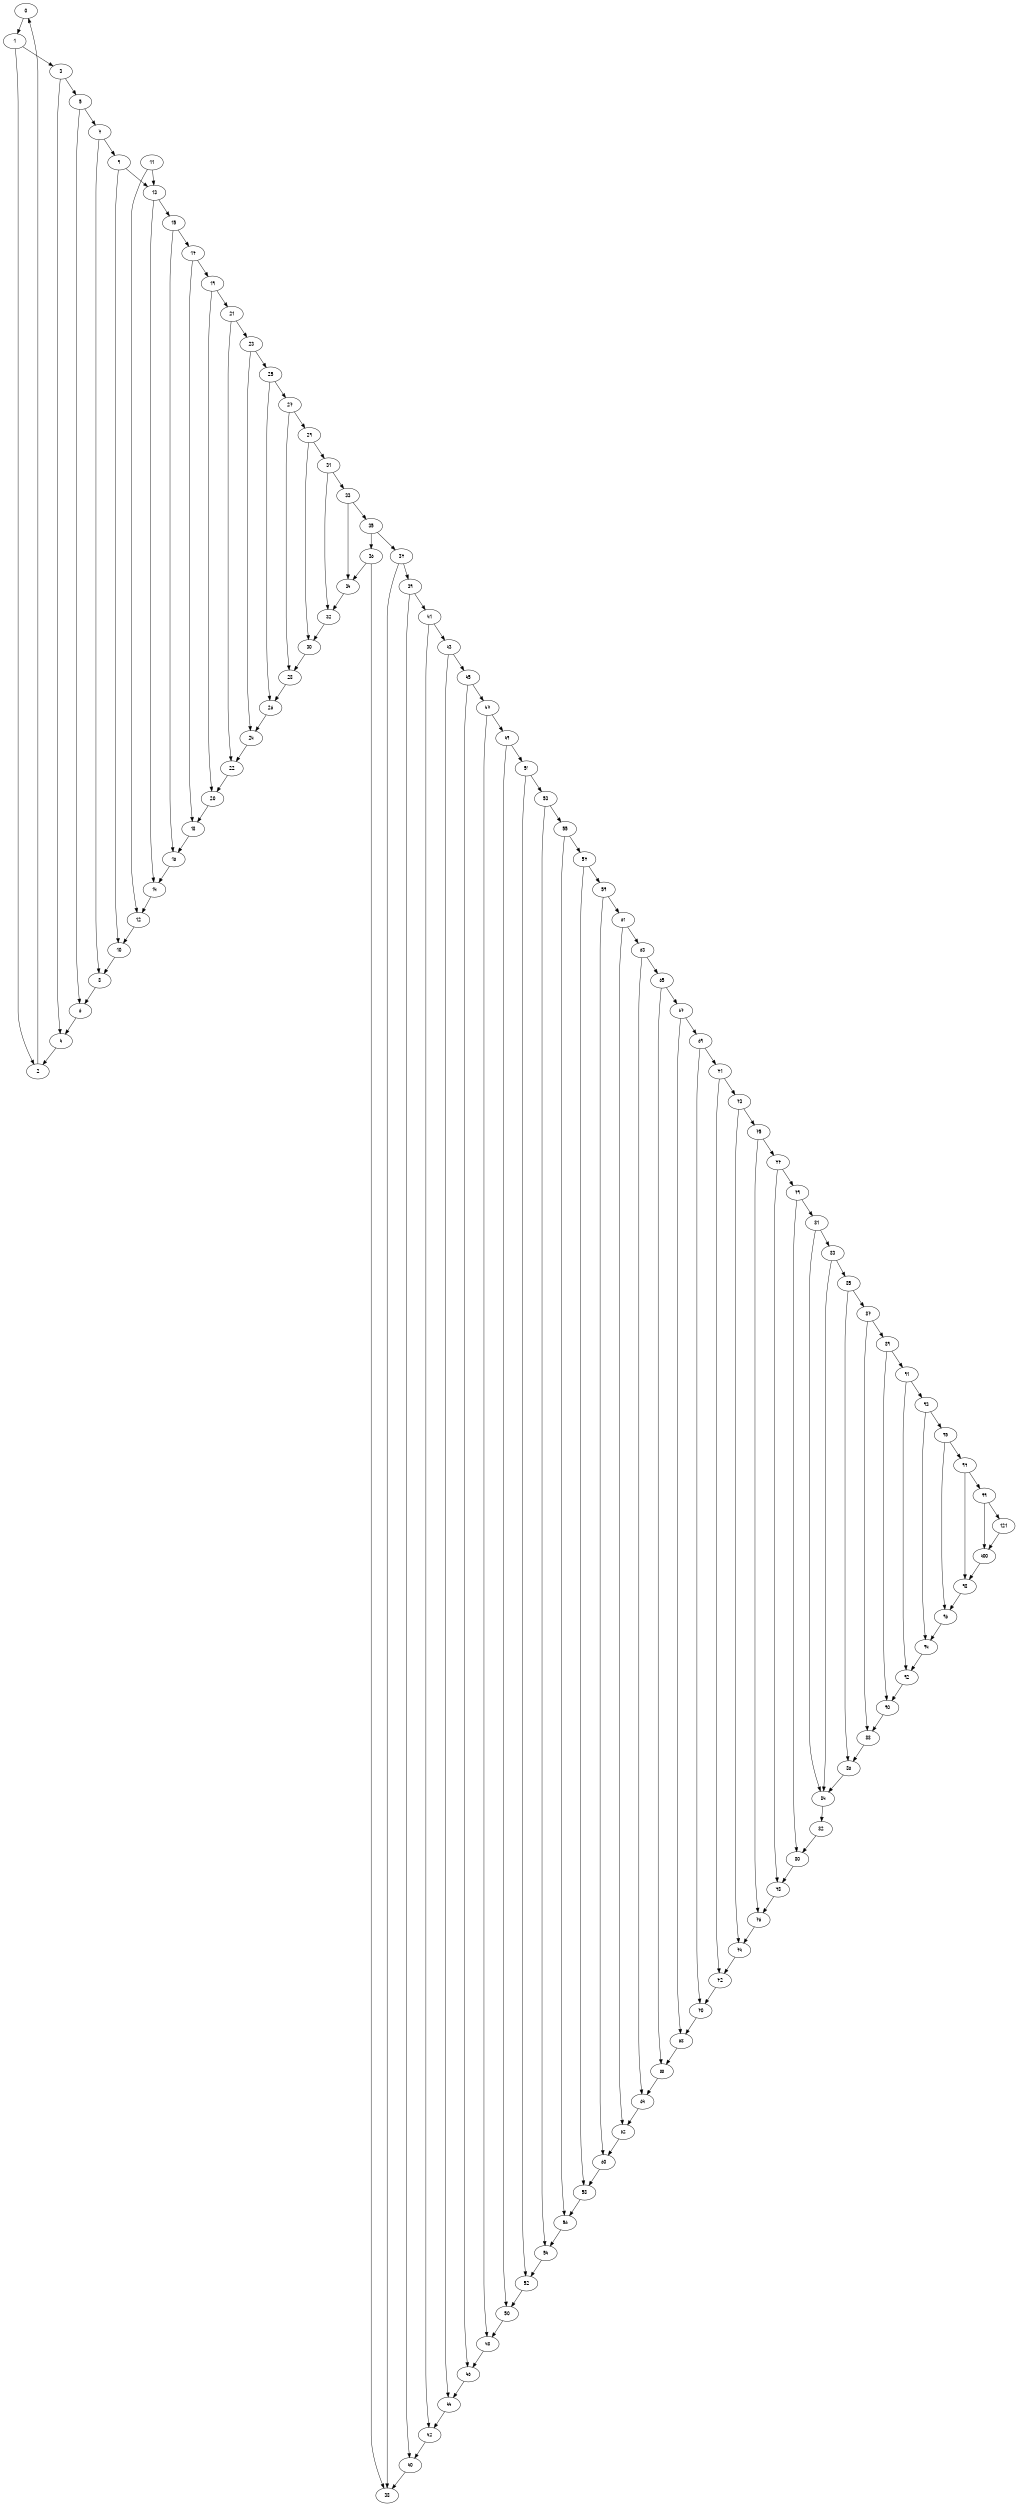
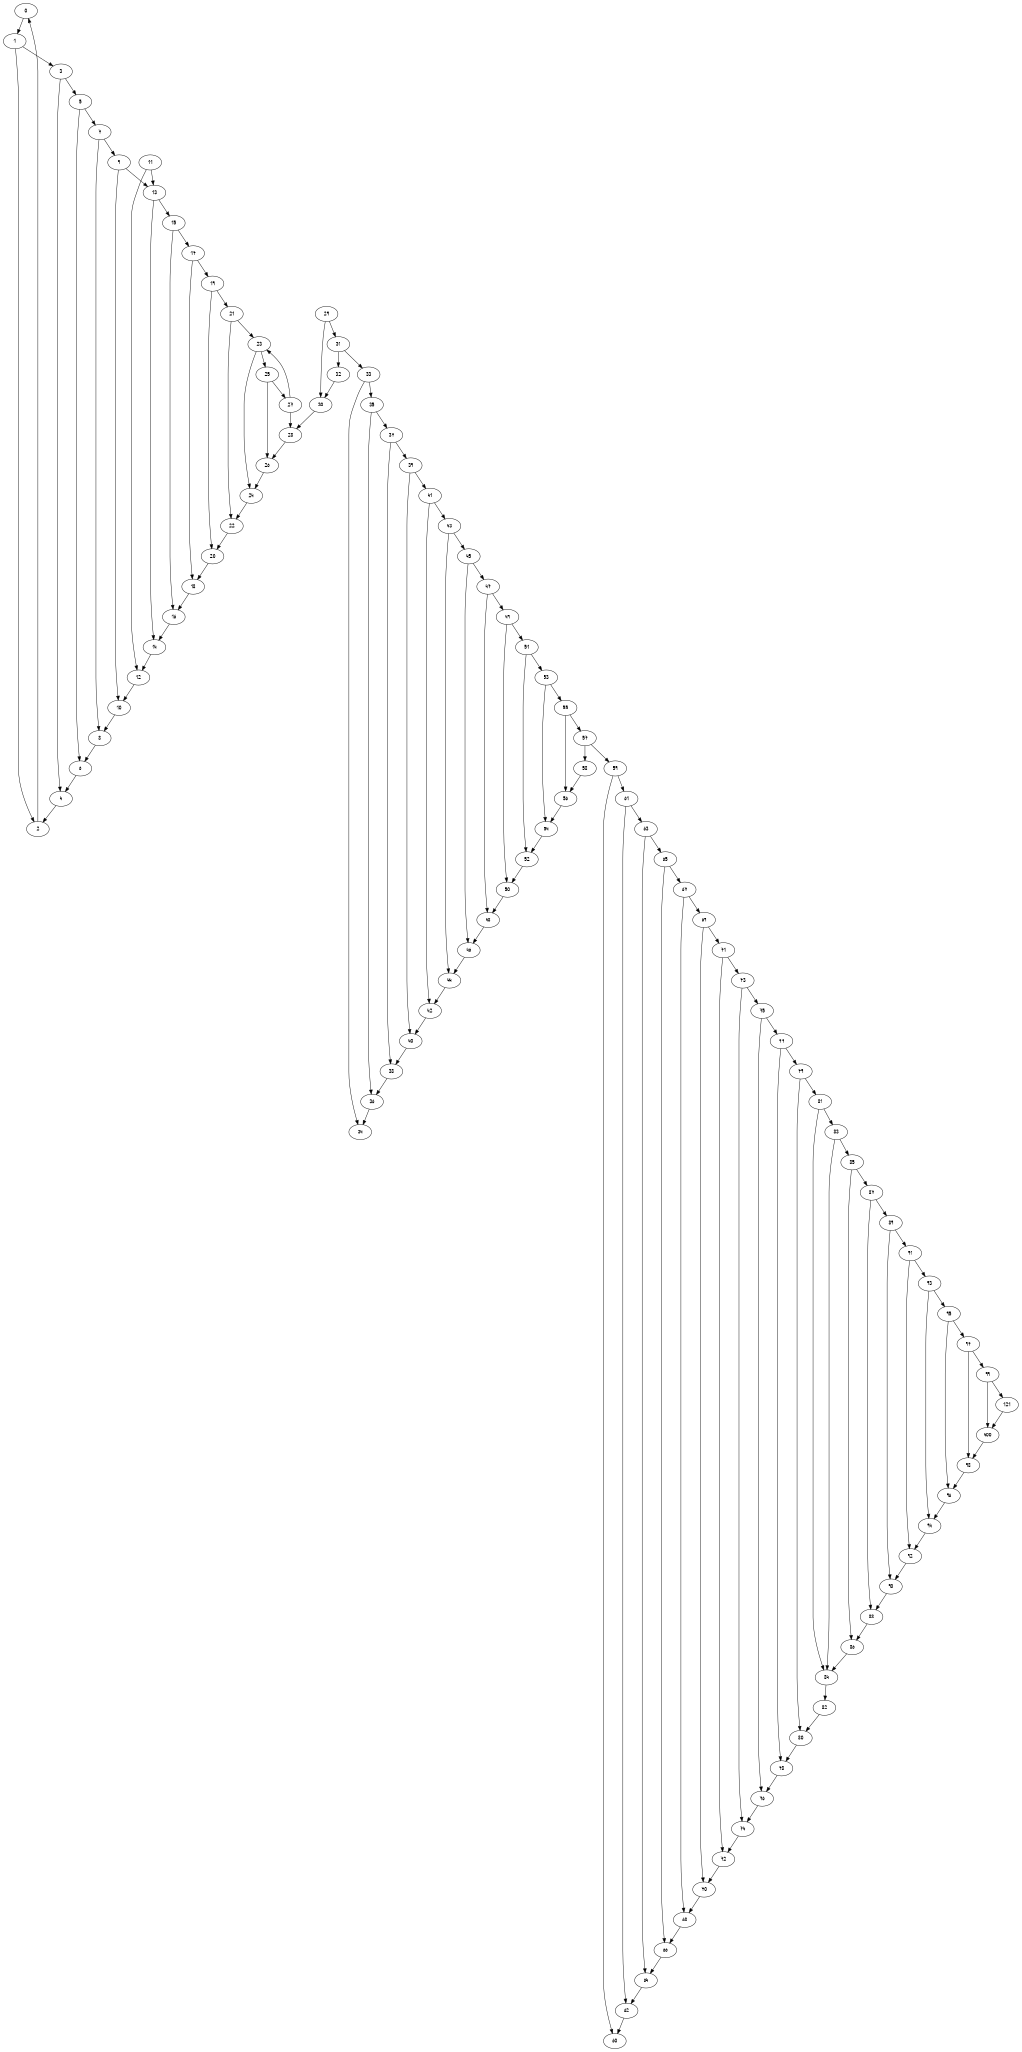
  strict digraph {
    fontname="Patrick Hand"
    node [component_delay=3 fontname="Patrick Hand"]
    edge [fontname="Patrick Hand" wire_delay=0]
    0
    1
    2 [component_delay=7]
    3
    4 [component_delay=7]
    5
    6 [component_delay=7]
    7
    8 [component_delay=7]
    9
    10 [component_delay=7]
    13
    12 [component_delay=7]
    11
    14 [component_delay=7]
    15
    16 [component_delay=7]
    17
    18 [component_delay=7]
    19
    20 [component_delay=7]
    21
    22 [component_delay=7]
    23
    24 [component_delay=7]
    25
    26 [component_delay=7]
    27
    28 [component_delay=7]
    29
    30 [component_delay=7]
    31
    32 [component_delay=7]
    33
    34 [component_delay=7]
    35
    36 [component_delay=7]
    37
    38 [component_delay=7]
    39
    40 [component_delay=7]
    41
    42 [component_delay=7]
    43
    44 [component_delay=7]
    45
    46 [component_delay=7]
    47
    48 [component_delay=7]
    49
    50 [component_delay=7]
    51
    52 [component_delay=7]
    53
    54 [component_delay=7]
    55
    56 [component_delay=7]
    57
    58 [component_delay=7]
    59
    60 [component_delay=7]
    61
    62 [component_delay=7]
    63
    64 [component_delay=7]
    65
    66 [component_delay=7]
    67
    68 [component_delay=7]
    69
    70 [component_delay=7]
    71
    72 [component_delay=7]
    73
    74 [component_delay=7]
    75
    76 [component_delay=7]
    77
    78 [component_delay=7]
    79
    80 [component_delay=7]
    81
    83
    84 [component_delay=7]
    82 [component_delay=7]
    85
    86 [component_delay=7]
    87
    88 [component_delay=7]
    89
    90 [component_delay=7]
    91
    92 [component_delay=7]
    93
    94 [component_delay=7]
    95
    96 [component_delay=7]
    97
    98 [component_delay=7]
    99
    n101 [component_delay=7 label=400]
    n102 [component_delay=7 label=121]
    0 -> 1 [wire_delay=1]
    1 -> 2
    1 -> 3 [wire_delay=1]
    2 -> 0
    3 -> 4
    3 -> 5 [wire_delay=1]
    4 -> 2
    5 -> 6
    5 -> 7 [wire_delay=1]
    6 -> 4
    7 -> 8
    7 -> 9 [wire_delay=1]
    8 -> 6
    9 -> 10
    9 -> 13 [wire_delay=1]
    10 -> 8
    13 -> 14
    13 -> 15 [wire_delay=1]
    12 -> 10
    11 -> 13 [wire_delay=1]
    11 -> 12
    14 -> 12
    15 -> 16
    15 -> 17 [wire_delay=1]
    16 -> 14
    17 -> 18
    17 -> 19 [wire_delay=1]
    18 -> 16
    19 -> 20
    19 -> 21 [wire_delay=1]
    20 -> 18
    21 -> 22
    21 -> 23 [wire_delay=1]
    22 -> 20
    23 -> 24
    23 -> 25 [wire_delay=1]
    24 -> 22
    25 -> 26
    25 -> 27 [wire_delay=1]
    26 -> 24
    27 -> 28
-   27 -> 29 [wire_delay=1]
+   27 -> 23 [wire_delay=1]
    28 -> 26
    29 -> 30
    29 -> 31 [wire_delay=1]
    30 -> 28
    31 -> 32
    31 -> 33 [wire_delay=1]
    32 -> 30
    33 -> 34
    33 -> 35 [wire_delay=1]
-   34 -> 32
    35 -> 36
    35 -> 37 [wire_delay=1]
    36 -> 34
    37 -> 38
    37 -> 39 [wire_delay=1]
-   36 -> 38
+   38 -> 36
    39 -> 40
    39 -> 41 [wire_delay=1]
    40 -> 38
    41 -> 42
    41 -> 43 [wire_delay=1]
    42 -> 40
    43 -> 44
    43 -> 45 [wire_delay=1]
    44 -> 42
    45 -> 46
    45 -> 47 [wire_delay=1]
    46 -> 44
    47 -> 48
    47 -> 49 [wire_delay=1]
    48 -> 46
    49 -> 50
    49 -> 51 [wire_delay=1]
    50 -> 48
    51 -> 52
    51 -> 53 [wire_delay=1]
    52 -> 50
    53 -> 54
    53 -> 55 [wire_delay=1]
    54 -> 52
    55 -> 56
    55 -> 57 [wire_delay=1]
    56 -> 54
    57 -> 58
    57 -> 59 [wire_delay=1]
    58 -> 56
    59 -> 60
    59 -> 61 [wire_delay=1]
-   60 -> 58
    61 -> 62
    61 -> 63 [wire_delay=1]
    62 -> 60
    63 -> 64
    63 -> 65 [wire_delay=1]
    64 -> 62
    65 -> 66
    65 -> 67 [wire_delay=1]
    66 -> 64
    67 -> 68
    67 -> 69 [wire_delay=1]
    68 -> 66
    69 -> 70
    69 -> 71 [wire_delay=1]
    70 -> 68
    71 -> 72
    71 -> 73 [wire_delay=1]
    72 -> 70
    73 -> 74
    73 -> 75 [wire_delay=1]
    74 -> 72
    75 -> 76
    75 -> 77 [wire_delay=1]
    76 -> 74
    77 -> 78
    77 -> 79 [wire_delay=1]
    78 -> 76
    79 -> 80
    79 -> 81 [wire_delay=1]
    80 -> 78
    81 -> 83 [wire_delay=1]
    81 -> 84
    83 -> 84
    83 -> 85 [wire_delay=1]
    84 -> 82
    82 -> 80
    85 -> 86
    85 -> 87 [wire_delay=1]
    86 -> 84
    87 -> 88
    87 -> 89 [wire_delay=1]
    88 -> 86
    89 -> 90
    89 -> 91 [wire_delay=1]
    90 -> 88
    91 -> 92
    91 -> 93 [wire_delay=1]
    92 -> 90
    93 -> 94
    93 -> 95 [wire_delay=1]
    94 -> 92
    95 -> 96
    95 -> 97 [wire_delay=1]
    96 -> 94
    97 -> 98
    97 -> 99 [wire_delay=1]
    98 -> 96
    99 -> n101
    99 -> n102 [wire_delay=1]
    n101 -> 98
    n102 -> n101
  }
